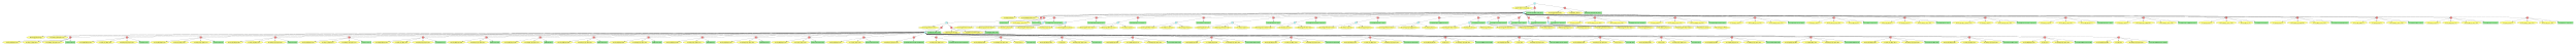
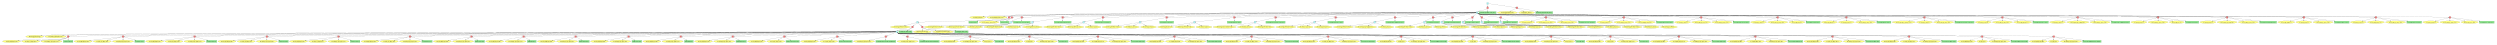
  digraph {
    fontname="Source Code Pro"
    ordering=out
    node [fillcolor="#FFFF80" fontcolor=black fontname="Source Code Pro" fontsize=20 shape=ellipse style=filled]
    edge [fontname="Source Code Pro"]
    n1 [fillcolor="#B0FFFF" height=0.01 label="?" shape=box width=0.01]
-   n2 [label="On(MilkDrink,Bar2)"]
    n3 [fillcolor="#FF8080" height=0.01 label="&rarr;" shape=box width=0.01]
    n4 [fillcolor="#FF8080" height=0.01 label="&rarr;" shape=box width=0.01]
    n5 [fillcolor="#B0FFFF" height=0.01 label="?" shape=box width=0.01]
    n6 [fillcolor=lightgreen label="PutDown(MilkDrink,Bar)" shape=box]
    n7 [label="At(Robot,Bar2)"]
    n8 [label="Holding(MilkDrink)"]
    n9 [fillcolor="#FF8080" height=0.01 label="&rarr;" shape=box width=0.01]
    n10 [fillcolor="#FF8080" height=0.01 label="&rarr;" shape=box width=0.01]
    n11 [fillcolor="#FF8080" height=0.01 label="&rarr;" shape=box width=0.01]
    n12 [fillcolor="#FF8080" height=0.01 label="&rarr;" shape=box width=0.01]
    n13 [fillcolor="#FF8080" height=0.01 label="&rarr;" shape=box width=0.01]
    n14 [fillcolor="#FF8080" height=0.01 label="&rarr;" shape=box width=0.01]
    n15 [fillcolor="#FF8080" height=0.01 label="&rarr;" shape=box width=0.01]
    n16 [fillcolor="#FF8080" height=0.01 label="&rarr;" shape=box width=0.01]
    n17 [fillcolor="#FF8080" height=0.01 label="&rarr;" shape=box width=0.01]
    n18 [fillcolor="#FF8080" height=0.01 label="&rarr;" shape=box width=0.01]
    n19 [fillcolor="#FF8080" height=0.01 label="&rarr;" shape=box width=0.01]
    n20 [fillcolor="#FF8080" height=0.01 label="&rarr;" shape=box width=0.01]
    n21 [fillcolor="#FF8080" height=0.01 label="&rarr;" shape=box width=0.01]
    n22 [fillcolor="#FF8080" height=0.01 label="&rarr;" shape=box width=0.01]
    n23 [fillcolor="#FF8080" height=0.01 label="&rarr;" shape=box width=0.01]
    n24 [fillcolor="#FF8080" height=0.01 label="&rarr;" shape=box width=0.01]
    n25 [fillcolor="#FF8080" height=0.01 label="&rarr;" shape=box width=0.01]
    n26 [fillcolor="#FF8080" height=0.01 label="&rarr;" shape=box width=0.01]
    n27 [fillcolor="#FF8080" height=0.01 label="&rarr;" shape=box width=0.01]
    n28 [fillcolor="#FF8080" height=0.01 label="&rarr;" shape=box width=0.01]
    n29 [fillcolor="#FF8080" height=0.01 label="&rarr;" shape=box width=0.01]
    n30 [fillcolor="#FF8080" height=0.01 label="&rarr;" shape=box width=0.01]
    n31 [fillcolor="#FF8080" height=0.01 label="&rarr;" shape=box width=0.01]
    n32 [fillcolor="#FF8080" height=0.01 label="&rarr;" shape=box width=0.01]
    n33 [fillcolor="#FF8080" height=0.01 label="&rarr;" shape=box width=0.01]
    n34 [fillcolor="#FF8080" height=0.01 label="&rarr;" shape=box width=0.01]
    n35 [fillcolor="#FF8080" height=0.01 label="&rarr;" shape=box width=0.01]
    n36 [fillcolor="#FF8080" height=0.01 label="&rarr;" shape=box width=0.01]
    n37 [fillcolor="#B0FFFF" height=0.01 label="?" shape=box width=0.01]
    n38 [fillcolor=lightgreen label="MoveTo(Bar)" shape=box]
    n39 [label="Holding(MilkDrink)"]
    n40 [fillcolor="#FF8080" height=0.01 label="&rarr;" shape=box width=0.01]
    n41 [fillcolor="#FF8080" height=0.01 label="&rarr;" shape=box width=0.01]
    n42 [fillcolor="#B0FFFF" height=0.01 label="?" shape=box width=0.01]
    n43 [fillcolor=lightgreen label="PickUp(MilkDrink)" shape=box]
    n44 [label="Holding(Nothing)"]
    n45 [label="At(Robot,MilkDrink)"]
    n46 [fillcolor="#FF8080" height=0.01 label="&rarr;" shape=box width=0.01]
    n47 [fillcolor="#FF8080" height=0.01 label="&rarr;" shape=box width=0.01]
    n48 [fillcolor="#FF8080" height=0.01 label="&rarr;" shape=box width=0.01]
    n49 [fillcolor="#FF8080" height=0.01 label="&rarr;" shape=box width=0.01]
    n50 [fillcolor="#FF8080" height=0.01 label="&rarr;" shape=box width=0.01]
    n51 [fillcolor="#FF8080" height=0.01 label="&rarr;" shape=box width=0.01]
    n52 [fillcolor="#FF8080" height=0.01 label="&rarr;" shape=box width=0.01]
    n53 [fillcolor="#FF8080" height=0.01 label="&rarr;" shape=box width=0.01]
    n54 [fillcolor="#FF8080" height=0.01 label="&rarr;" shape=box width=0.01]
    n55 [fillcolor="#FF8080" height=0.01 label="&rarr;" shape=box width=0.01]
    n56 [fillcolor="#FF8080" height=0.01 label="&rarr;" shape=box width=0.01]
    n57 [fillcolor="#FF8080" height=0.01 label="&rarr;" shape=box width=0.01]
    n58 [fillcolor="#FF8080" height=0.01 label="&rarr;" shape=box width=0.01]
    n59 [fillcolor="#FF8080" height=0.01 label="&rarr;" shape=box width=0.01]
    n60 [fillcolor="#FF8080" height=0.01 label="&rarr;" shape=box width=0.01]
    n61 [fillcolor="#FF8080" height=0.01 label="&rarr;" shape=box width=0.01]
    n62 [fillcolor="#FF8080" height=0.01 label="&rarr;" shape=box width=0.01]
    n63 [fillcolor="#FF8080" height=0.01 label="&rarr;" shape=box width=0.01]
    n64 [fillcolor="#FF8080" height=0.01 label="&rarr;" shape=box width=0.01]
    n65 [fillcolor="#FF8080" height=0.01 label="&rarr;" shape=box width=0.01]
    n66 [fillcolor="#FF8080" height=0.01 label="&rarr;" shape=box width=0.01]
    n67 [fillcolor="#FF8080" height=0.01 label="&rarr;" shape=box width=0.01]
    n68 [fillcolor="#FF8080" height=0.01 label="&rarr;" shape=box width=0.01]
    n69 [fillcolor="#FF8080" height=0.01 label="&rarr;" shape=box width=0.01]
    n70 [fillcolor="#FF8080" height=0.01 label="&rarr;" shape=box width=0.01]
    n71 [fillcolor="#FF8080" height=0.01 label="&rarr;" shape=box width=0.01]
    n72 [fillcolor="#FF8080" height=0.01 label="&rarr;" shape=box width=0.01]
    n73 [fillcolor="#FF8080" height=0.01 label="&rarr;" shape=box width=0.01]
    n74 [fillcolor="#FF8080" height=0.01 label="&rarr;" shape=box width=0.01]
    n75 [fillcolor="#FF8080" height=0.01 label="&rarr;" shape=box width=0.01]
    n76 [fillcolor="#FF8080" height=0.01 label="&rarr;" shape=box width=0.01]
    n77 [fillcolor="#FF8080" height=0.01 label="&rarr;" shape=box width=0.01]
    n78 [label="Holding(Nothing)"]
    n79 [label="Is(HallLight,On)"]
    n80 [label="At(Robot,MilkDrink)"]
    n81 [fillcolor=lightgreen label="Clean(Table)" shape=box]
    n82 [label="Holding(Nothing)"]
    n83 [label="Is(HallLight,On)"]
    n84 [label="At(Robot,MilkDrink)"]
    n85 [fillcolor=lightgreen label="Clean(Floor)" shape=box]
    n86 [label="Holding(Nothing)"]
    n87 [label="Is(HallLight,On)"]
    n88 [label="At(Robot,MilkDrink)"]
    n89 [fillcolor=lightgreen label="Clean(Chairs)" shape=box]
    n90 [label="Holding(Nothing)"]
    n91 [label="Is(HallLight,On)"]
    n92 [label="At(Robot,MilkDrink)"]
    n93 [fillcolor=lightgreen label="Clean(Table)" shape=box]
    n94 [label="Holding(Nothing)"]
    n95 [label="Is(HallLight,On)"]
    n96 [label="At(Robot,MilkDrink)"]
    n97 [fillcolor=lightgreen label="Clean(Floor)" shape=box]
    n98 [label="Holding(Nothing)"]
    n99 [label="Is(HallLight,On)"]
    n100 [label="At(Robot,MilkDrink)"]
    n101 [fillcolor=lightgreen label="Clean(Chairs)" shape=box]
    n102 [label="Holding(Nothing)"]
    n103 [label="At(Robot,MilkDrink)"]
    n104 [fillcolor=lightgreen label="Make(Coffee)" shape=box]
    n105 [label="Holding(Nothing)"]
    n106 [label="At(Robot,MilkDrink)"]
    n107 [fillcolor=lightgreen label="Make(Water)" shape=box]
    n108 [label="Holding(Nothing)"]
    n109 [label="At(Robot,MilkDrink)"]
    n110 [fillcolor=lightgreen label="Make(Dessert)" shape=box]
    n111 [label="Holding(Nothing)"]
    n112 [label="At(Robot,MilkDrink)"]
    n113 [fillcolor=lightgreen label="Make(Coffee)" shape=box]
    n114 [label="Holding(Nothing)"]
    n115 [label="At(Robot,MilkDrink)"]
    n116 [fillcolor=lightgreen label="Make(Water)" shape=box]
    n117 [label="Holding(Nothing)"]
    n118 [label="At(Robot,MilkDrink)"]
    n119 [fillcolor=lightgreen label="Make(Dessert)" shape=box]
    n120 [label="Holding(Nothing)"]
    n121 [label="Exist(MilkDrink)"]
    n122 [fillcolor=lightgreen label="MoveTo(MilkDrink)" shape=box]
    n123 [label="Holding(Nothing)"]
    n124 [label="Exist(MilkDrink)"]
    n125 [fillcolor=lightgreen label="MoveTo(MilkDrink)" shape=box]
    n126 [label="At(Robot,MilkDrink)"]
    n127 [fillcolor=lightgreen label="PutDown(Anything,Anywhere)" shape=box]
    n128 [label="At(Robot,MilkDrink)"]
    n129 [fillcolor=lightgreen label="PutDown(Anything,Anywhere)" shape=box]
    n130 [label="Holding(Nothing)"]
    n131 [label="At(Robot,MilkDrink)"]
    n132 [label="Is(AC,Off)"]
    n133 [fillcolor=lightgreen label="Turn(AC,On)" shape=box]
    n134 [label="Holding(Nothing)"]
    n135 [label="Is(AC,On)"]
    n136 [label="At(Robot,MilkDrink)"]
    n137 [fillcolor=lightgreen label="Turn(AC,Off)" shape=box]
    n138 [label="Holding(Nothing)"]
    n139 [label="Is(TubeLight,Off)"]
    n140 [label="At(Robot,MilkDrink)"]
    n141 [fillcolor=lightgreen label="Turn(TubeLight,On)" shape=box]
    n142 [label="Holding(Nothing)"]
    n143 [label="Is(TubeLight,On)"]
    n144 [label="At(Robot,MilkDrink)"]
    n145 [fillcolor=lightgreen label="Turn(TubeLight,Off)" shape=box]
    n146 [label="Holding(Nothing)"]
    n147 [label="Is(HallLight,Off)"]
    n148 [label="At(Robot,MilkDrink)"]
    n149 [fillcolor=lightgreen label="Turn(HallLight,On)" shape=box]
    n150 [label="Holding(Nothing)"]
    n151 [label="Is(HallLight,On)"]
    n152 [label="At(Robot,MilkDrink)"]
    n153 [fillcolor=lightgreen label="Turn(HallLight,Off)" shape=box]
    n154 [label="Holding(Nothing)"]
    n155 [label="Is(AC,On)"]
    n156 [label="At(Robot,MilkDrink)"]
    n157 [fillcolor=lightgreen label="Turn(ACTemperature,Up)" shape=box]
    n158 [label="Holding(Nothing)"]
    n159 [label="Is(AC,On)"]
    n160 [label="At(Robot,MilkDrink)"]
    n161 [fillcolor=lightgreen label="Turn(ACTemperature,Down)" shape=box]
    n162 [label="Holding(Nothing)"]
    n163 [label="At(Robot,MilkDrink)"]
    n164 [label="Is(AC,Off)"]
    n165 [fillcolor=lightgreen label="Turn(AC,On)" shape=box]
    n166 [label="Holding(Nothing)"]
    n167 [label="Is(AC,On)"]
    n168 [label="At(Robot,MilkDrink)"]
    n169 [fillcolor=lightgreen label="Turn(AC,Off)" shape=box]
    n170 [label="Holding(Nothing)"]
    n171 [label="Is(TubeLight,Off)"]
    n172 [label="At(Robot,MilkDrink)"]
    n173 [fillcolor=lightgreen label="Turn(TubeLight,On)" shape=box]
    n174 [label="Holding(Nothing)"]
    n175 [label="Is(TubeLight,On)"]
    n176 [label="At(Robot,MilkDrink)"]
    n177 [fillcolor=lightgreen label="Turn(TubeLight,Off)" shape=box]
    n178 [label="Holding(Nothing)"]
    n179 [label="Is(HallLight,Off)"]
    n180 [label="At(Robot,MilkDrink)"]
    n181 [fillcolor=lightgreen label="Turn(HallLight,On)" shape=box]
    n182 [label="Holding(Nothing)"]
    n183 [label="Is(HallLight,On)"]
    n184 [label="At(Robot,MilkDrink)"]
    n185 [fillcolor=lightgreen label="Turn(HallLight,Off)" shape=box]
    n186 [label="Holding(Nothing)"]
    n187 [label="Is(AC,On)"]
    n188 [label="At(Robot,MilkDrink)"]
    n189 [fillcolor=lightgreen label="Turn(ACTemperature,Up)" shape=box]
    n190 [label="Holding(Nothing)"]
    n191 [label="Is(AC,On)"]
    n192 [label="At(Robot,MilkDrink)"]
    n193 [fillcolor=lightgreen label="Turn(ACTemperature,Down)" shape=box]
    n194 [label="Holding(Nothing)"]
    n195 [label="At(Robot,MilkDrink)"]
    n196 [fillcolor=lightgreen label="PickUp(MilkDrink)" shape=box]
    n197 [label="Holding(MilkDrink)"]
    n198 [fillcolor=lightgreen label="MoveTo(Bar)" shape=box]
    n199 [fillcolor="#B0FFFF" height=0.01 label="?" shape=box width=0.01]
    n200 [fillcolor=lightgreen label="PutDown(Softdrink,Bar)" shape=box]
    n201 [label="Holding(MilkDrink)"]
    n202 [label="Holding(Softdrink)"]
    n203 [label="At(Robot,Bar2)"]
    n204 [fillcolor="#B0FFFF" height=0.01 label="?" shape=box width=0.01]
    n205 [fillcolor=lightgreen label="PutDown(Bernachon,Bar)" shape=box]
    n206 [label="Holding(MilkDrink)"]
    n207 [label="At(Robot,Bar2)"]
    n208 [label="Holding(Bernachon)"]
    n209 [fillcolor="#B0FFFF" height=0.01 label="?" shape=box width=0.01]
    n210 [fillcolor=lightgreen label="PutDown(NFCJuice,Bar)" shape=box]
    n211 [label="Holding(MilkDrink)"]
    n212 [label="Holding(NFCJuice)"]
    n213 [label="At(Robot,Bar2)"]
    n214 [fillcolor="#B0FFFF" height=0.01 label="?" shape=box width=0.01]
    n215 [fillcolor=lightgreen label="PutDown(Chips,Bar)" shape=box]
    n216 [label="Holding(MilkDrink)"]
    n217 [label="At(Robot,Bar2)"]
    n218 [label="Holding(Chips)"]
    n219 [fillcolor="#B0FFFF" height=0.01 label="?" shape=box width=0.01]
    n220 [fillcolor=lightgreen label="PutDown(Water,Bar)" shape=box]
    n221 [label="Holding(Water)"]
    n222 [label="Holding(MilkDrink)"]
    n223 [label="At(Robot,Bar2)"]
    n224 [fillcolor="#B0FFFF" height=0.01 label="?" shape=box width=0.01]
    n225 [fillcolor=lightgreen label="PutDown(BottledDrink,Bar)" shape=box]
    n226 [label="Holding(BottledDrink)"]
    n227 [label="At(Robot,Bar2)"]
    n228 [label="Holding(MilkDrink)"]
    n229 [fillcolor="#B0FFFF" height=0.01 label="?" shape=box width=0.01]
    n230 [fillcolor=lightgreen label="PutDown(Dessert,Bar)" shape=box]
    n231 [label="Holding(MilkDrink)"]
    n232 [label="At(Robot,Bar2)"]
    n233 [label="Holding(Dessert)"]
    n234 [fillcolor="#B0FFFF" height=0.01 label="?" shape=box width=0.01]
    n235 [fillcolor=lightgreen label="PutDown(SpringWater,Bar)" shape=box]
    n236 [label="Holding(MilkDrink)"]
    n237 [label="Holding(SpringWater)"]
    n238 [label="At(Robot,Bar2)"]
    n239 [fillcolor="#B0FFFF" height=0.01 label="?" shape=box width=0.01]
    n240 [fillcolor=lightgreen label="PutDown(Milk,Bar)" shape=box]
    n241 [label="Holding(MilkDrink)"]
    n242 [label="At(Robot,Bar2)"]
    n243 [label="Holding(Milk)"]
    n244 [fillcolor="#B0FFFF" height=0.01 label="?" shape=box width=0.01]
    n245 [fillcolor=lightgreen label="PutDown(VacuumCup,Bar)" shape=box]
    n246 [label="Holding(MilkDrink)"]
    n247 [label="Holding(VacuumCup)"]
    n248 [label="At(Robot,Bar2)"]
    n249 [fillcolor="#B0FFFF" height=0.01 label="?" shape=box width=0.01]
    n250 [fillcolor=lightgreen label="PutDown(Yogurt,Bar)" shape=box]
    n251 [label="Holding(Yogurt)"]
    n252 [label="At(Robot,Bar2)"]
    n253 [label="Holding(MilkDrink)"]
    n254 [fillcolor="#B0FFFF" height=0.01 label="?" shape=box width=0.01]
    n255 [fillcolor=lightgreen label="PutDown(ADMilk,Bar)" shape=box]
    n256 [label="Holding(MilkDrink)"]
    n257 [label="Holding(ADMilk)"]
    n258 [label="At(Robot,Bar2)"]
    n259 [fillcolor="#B0FFFF" height=0.01 label="?" shape=box width=0.01]
    n260 [fillcolor=lightgreen label="PutDown(Coffee,Bar)" shape=box]
    n261 [label="Holding(MilkDrink)"]
    n262 [label="At(Robot,Bar2)"]
    n263 [label="Holding(Coffee)"]
    n264 [label="At(Robot,Bar2)"]
    n265 [label="Holding(Softdrink)"]
    n266 [label="Holding(MilkDrink)"]
    n267 [fillcolor=lightgreen label="PutDown(Softdrink,Bar)" shape=box]
    n268 [label="At(Robot,Bar2)"]
    n269 [label="Holding(MilkDrink)"]
    n270 [label="Holding(Bernachon)"]
    n271 [fillcolor=lightgreen label="PutDown(Bernachon,Bar)" shape=box]
    n272 [label="At(Robot,Bar2)"]
    n273 [label="Holding(NFCJuice)"]
    n274 [label="Holding(MilkDrink)"]
    n275 [fillcolor=lightgreen label="PutDown(NFCJuice,Bar)" shape=box]
    n276 [label="At(Robot,Bar2)"]
    n277 [label="Holding(MilkDrink)"]
    n278 [label="Holding(Chips)"]
    n279 [fillcolor=lightgreen label="PutDown(Chips,Bar)" shape=box]
    n280 [label="Holding(Water)"]
    n281 [label="At(Robot,Bar2)"]
    n282 [label="Holding(MilkDrink)"]
    n283 [fillcolor=lightgreen label="PutDown(Water,Bar)" shape=box]
    n284 [label="Holding(BottledDrink)"]
    n285 [label="At(Robot,Bar2)"]
    n286 [label="Holding(MilkDrink)"]
    n287 [fillcolor=lightgreen label="PutDown(BottledDrink,Bar)" shape=box]
    n288 [label="At(Robot,Bar2)"]
    n289 [label="Holding(MilkDrink)"]
    n290 [label="Holding(Dessert)"]
    n291 [fillcolor=lightgreen label="PutDown(Dessert,Bar)" shape=box]
    n292 [label="At(Robot,Bar2)"]
    n293 [label="Holding(SpringWater)"]
    n294 [label="Holding(MilkDrink)"]
    n295 [fillcolor=lightgreen label="PutDown(SpringWater,Bar)" shape=box]
    n296 [label="At(Robot,Bar2)"]
    n297 [label="Holding(MilkDrink)"]
    n298 [label="Holding(Milk)"]
    n299 [fillcolor=lightgreen label="PutDown(Milk,Bar)" shape=box]
    n300 [label="At(Robot,Bar2)"]
    n301 [label="Holding(VacuumCup)"]
    n302 [label="Holding(MilkDrink)"]
    n303 [fillcolor=lightgreen label="PutDown(VacuumCup,Bar)" shape=box]
    n304 [label="Holding(Yogurt)"]
    n305 [label="At(Robot,Bar2)"]
    n306 [label="Holding(MilkDrink)"]
    n307 [fillcolor=lightgreen label="PutDown(Yogurt,Bar)" shape=box]
    n308 [label="At(Robot,Bar2)"]
    n309 [label="Holding(ADMilk)"]
    n310 [label="Holding(MilkDrink)"]
    n311 [fillcolor=lightgreen label="PutDown(ADMilk,Bar)" shape=box]
    n312 [label="At(Robot,Bar2)"]
    n313 [label="Holding(MilkDrink)"]
    n314 [label="Holding(Coffee)"]
    n315 [fillcolor=lightgreen label="PutDown(Coffee,Bar)" shape=box]
    n316 [label="Holding(MilkDrink)"]
    n317 [label="At(Robot,Bar2)"]
    n318 [fillcolor=lightgreen label="PutDown(MilkDrink,Bar)" shape=box]
-   n1 -> n2
    n1 -> n3
    n1 -> n4
    n3 -> n5
    n3 -> n6
    n4 -> n316
    n4 -> n317
    n4 -> n318
    n5 -> n7
    n5 -> n8
    n5 -> n9
    n5 -> n10
    n5 -> n11
    n5 -> n12
    n5 -> n13
    n5 -> n14
    n5 -> n15
    n5 -> n16
    n5 -> n17
    n5 -> n18
    n5 -> n19
    n5 -> n20
    n5 -> n21
    n5 -> n22
    n5 -> n23
    n5 -> n24
    n5 -> n25
    n5 -> n26
    n5 -> n27
    n5 -> n28
    n5 -> n29
    n5 -> n30
    n5 -> n31
    n5 -> n32
    n5 -> n33
    n5 -> n34
    n5 -> n35
    n5 -> n36
    n9 -> n37
    n9 -> n38
    n10 -> n197
    n10 -> n198
    n11 -> n199
    n11 -> n200
    n12 -> n204
    n12 -> n205
    n13 -> n209
    n13 -> n210
    n14 -> n214
    n14 -> n215
    n15 -> n219
    n15 -> n220
    n16 -> n224
    n16 -> n225
    n17 -> n229
    n17 -> n230
    n18 -> n234
    n18 -> n235
    n19 -> n239
    n19 -> n240
    n20 -> n244
    n20 -> n245
    n21 -> n249
    n21 -> n250
    n22 -> n254
    n22 -> n255
    n23 -> n259
    n23 -> n260
    n24 -> n264
    n24 -> n265
    n24 -> n266
    n24 -> n267
    n25 -> n268
    n25 -> n269
    n25 -> n270
    n25 -> n271
    n26 -> n272
    n26 -> n273
    n26 -> n274
    n26 -> n275
    n27 -> n276
    n27 -> n277
    n27 -> n278
    n27 -> n279
    n28 -> n280
    n28 -> n281
    n28 -> n282
    n28 -> n283
    n29 -> n284
    n29 -> n285
    n29 -> n286
    n29 -> n287
    n30 -> n288
    n30 -> n289
    n30 -> n290
    n30 -> n291
    n31 -> n292
    n31 -> n293
    n31 -> n294
    n31 -> n295
    n32 -> n296
    n32 -> n297
    n32 -> n298
    n32 -> n299
    n33 -> n300
    n33 -> n301
    n33 -> n302
    n33 -> n303
    n34 -> n304
    n34 -> n305
    n34 -> n306
    n34 -> n307
    n35 -> n308
    n35 -> n309
    n35 -> n310
    n35 -> n311
    n36 -> n312
    n36 -> n313
    n36 -> n314
    n36 -> n315
    n37 -> n39
    n37 -> n40
    n37 -> n41
    n40 -> n42
    n40 -> n43
    n41 -> n194
    n41 -> n195
    n41 -> n196
    n42 -> n44
    n42 -> n45
    n42 -> n46
    n42 -> n47
    n42 -> n48
    n42 -> n49
    n42 -> n50
    n42 -> n51
    n42 -> n52
    n42 -> n53
    n42 -> n54
    n42 -> n55
    n42 -> n56
    n42 -> n57
    n42 -> n58
    n42 -> n59
    n42 -> n60
    n42 -> n61
    n42 -> n62
    n42 -> n63
    n42 -> n64
    n42 -> n65
    n42 -> n66
    n42 -> n67
    n42 -> n68
    n42 -> n69
    n42 -> n70
    n42 -> n71
    n42 -> n72
    n42 -> n73
    n42 -> n74
    n42 -> n75
    n42 -> n76
    n42 -> n77
    n46 -> n78
    n46 -> n79
    n46 -> n80
    n46 -> n81
    n47 -> n82
    n47 -> n83
    n47 -> n84
    n47 -> n85
    n48 -> n86
    n48 -> n87
    n48 -> n88
    n48 -> n89
    n49 -> n90
    n49 -> n91
    n49 -> n92
    n49 -> n93
    n50 -> n94
    n50 -> n95
    n50 -> n96
    n50 -> n97
    n51 -> n98
    n51 -> n99
    n51 -> n100
    n51 -> n101
    n52 -> n102
    n52 -> n103
    n52 -> n104
    n53 -> n105
    n53 -> n106
    n53 -> n107
    n54 -> n108
    n54 -> n109
    n54 -> n110
    n55 -> n111
    n55 -> n112
    n55 -> n113
    n56 -> n114
    n56 -> n115
    n56 -> n116
    n57 -> n117
    n57 -> n118
    n57 -> n119
    n58 -> n120
    n58 -> n121
    n58 -> n122
    n59 -> n123
    n59 -> n124
    n59 -> n125
    n60 -> n126
    n60 -> n127
    n61 -> n128
    n61 -> n129
    n62 -> n130
    n62 -> n131
    n62 -> n132
    n62 -> n133
    n63 -> n134
    n63 -> n135
    n63 -> n136
    n63 -> n137
    n64 -> n138
    n64 -> n139
    n64 -> n140
    n64 -> n141
    n65 -> n142
    n65 -> n143
    n65 -> n144
    n65 -> n145
    n66 -> n146
    n66 -> n147
    n66 -> n148
    n66 -> n149
    n67 -> n150
    n67 -> n151
    n67 -> n152
    n67 -> n153
    n68 -> n154
    n68 -> n155
    n68 -> n156
    n68 -> n157
    n69 -> n158
    n69 -> n159
    n69 -> n160
    n69 -> n161
    n70 -> n162
    n70 -> n163
    n70 -> n164
    n70 -> n165
    n71 -> n166
    n71 -> n167
    n71 -> n168
    n71 -> n169
    n72 -> n170
    n72 -> n171
    n72 -> n172
    n72 -> n173
    n73 -> n174
    n73 -> n175
    n73 -> n176
    n73 -> n177
    n74 -> n178
    n74 -> n179
    n74 -> n180
    n74 -> n181
    n75 -> n182
    n75 -> n183
    n75 -> n184
    n75 -> n185
    n76 -> n186
    n76 -> n187
    n76 -> n188
    n76 -> n189
    n77 -> n190
    n77 -> n191
    n77 -> n192
    n77 -> n193
    n199 -> n201
    n199 -> n202
    n199 -> n203
    n204 -> n206
    n204 -> n207
    n204 -> n208
    n209 -> n211
    n209 -> n212
    n209 -> n213
    n214 -> n216
    n214 -> n217
    n214 -> n218
    n219 -> n221
    n219 -> n222
    n219 -> n223
    n224 -> n226
    n224 -> n227
    n224 -> n228
    n229 -> n231
    n229 -> n232
    n229 -> n233
    n234 -> n236
    n234 -> n237
    n234 -> n238
    n239 -> n241
    n239 -> n242
    n239 -> n243
    n244 -> n246
    n244 -> n247
    n244 -> n248
    n249 -> n251
    n249 -> n252
    n249 -> n253
    n254 -> n256
    n254 -> n257
    n254 -> n258
    n259 -> n261
    n259 -> n262
    n259 -> n263
  }
